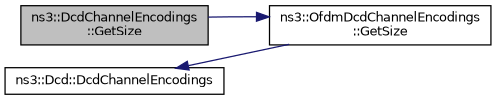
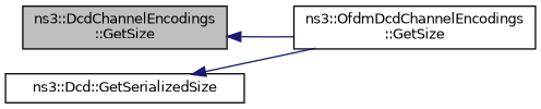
  digraph {
    rankdir=LR
    node [color=black fillcolor=white fontname=Helvetica fontsize=10 shape=record style=filled]
    edge [color=midnightblue dir=back fontname=Helvetica fontsize=10 labelfontname=Helvetica labelfontsize=10 style=solid]
    n1 [fillcolor=grey75 fontcolor=black height=0.2 label="ns3::DcdChannelEncodings\l::GetSize" width=0.4]
    n2 [height=0.2 label="ns3::OfdmDcdChannelEncodings\l::GetSize" width=0.4]
-   n3 [height=0.2 label="ns3::Dcd::DcdChannelEncodings" width=0.4]
-   n2 -> n1
+   n3 [height=0.2 label="ns3::Dcd::GetSerializedSize" width=0.4]
+   n1 -> n2
    n3 -> n2
  }
